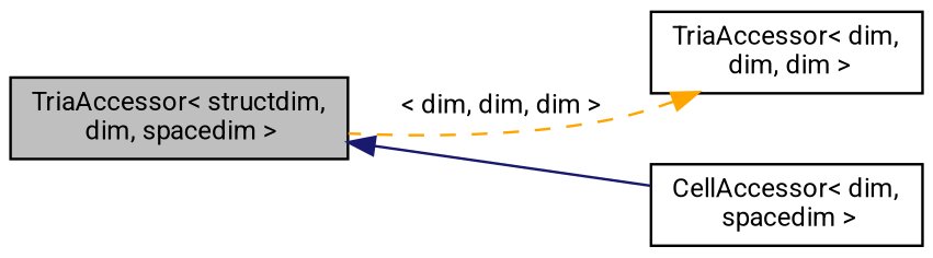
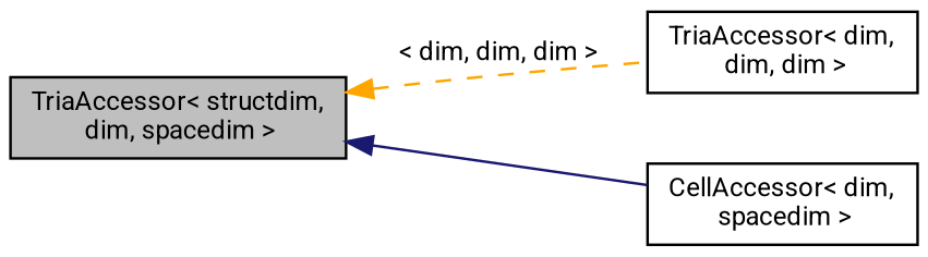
  digraph {
    fontname=Roboto
    rankdir=LR
    node [color=black fillcolor=white fontname=Roboto fontsize=10 shape=record style=filled]
    edge [dir=back fontname=Roboto fontsize=10 labelfontname=Helvetica labelfontsize=10]
    n1 [fillcolor=grey75 fontcolor=black height=0.2 label="TriaAccessor\< structdim,\l dim, spacedim \>" width=0.4]
    n2 [height=0.2 label="TriaAccessor\< dim,\l dim, dim \>" width=0.4]
    n3 [height=0.2 label="CellAccessor\< dim,\l spacedim \>" width=0.4]
-   n2 -> n1 [color=orange label=" \< dim, dim, dim \>" style=dashed]
+   n1 -> n2 [color=orange label=" \< dim, dim, dim \>" style=dashed]
    n1 -> n3 [color=midnightblue style=solid]
  }
